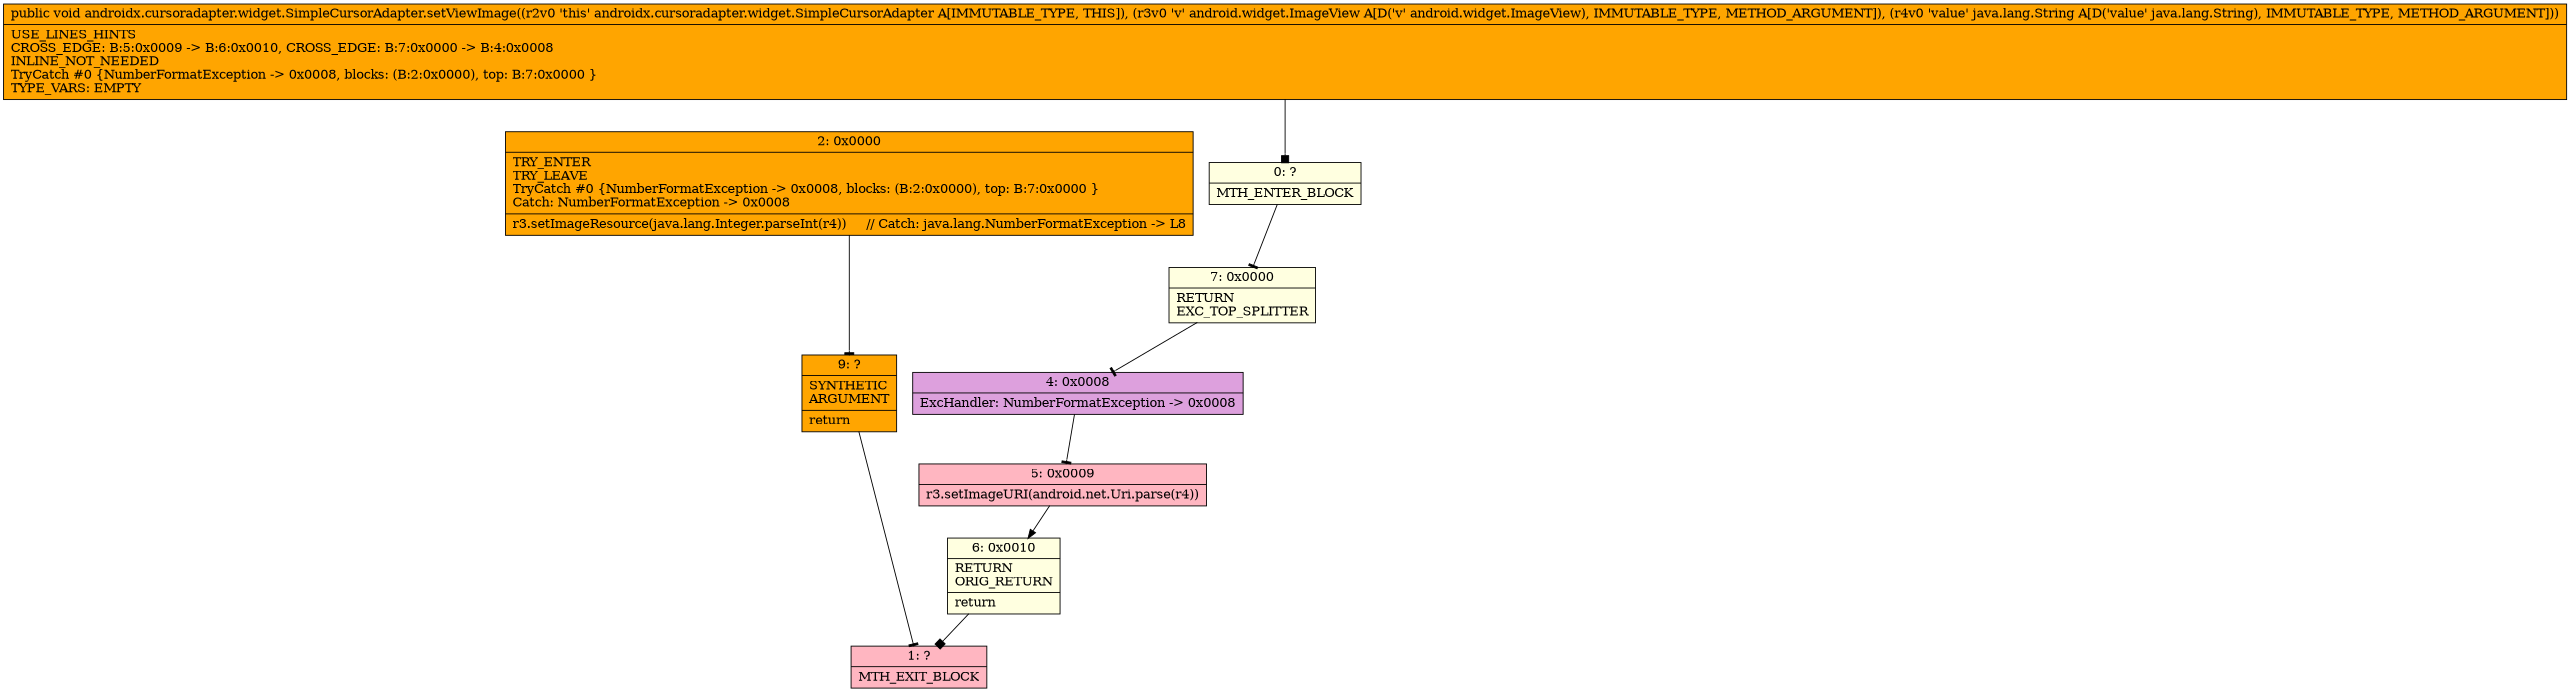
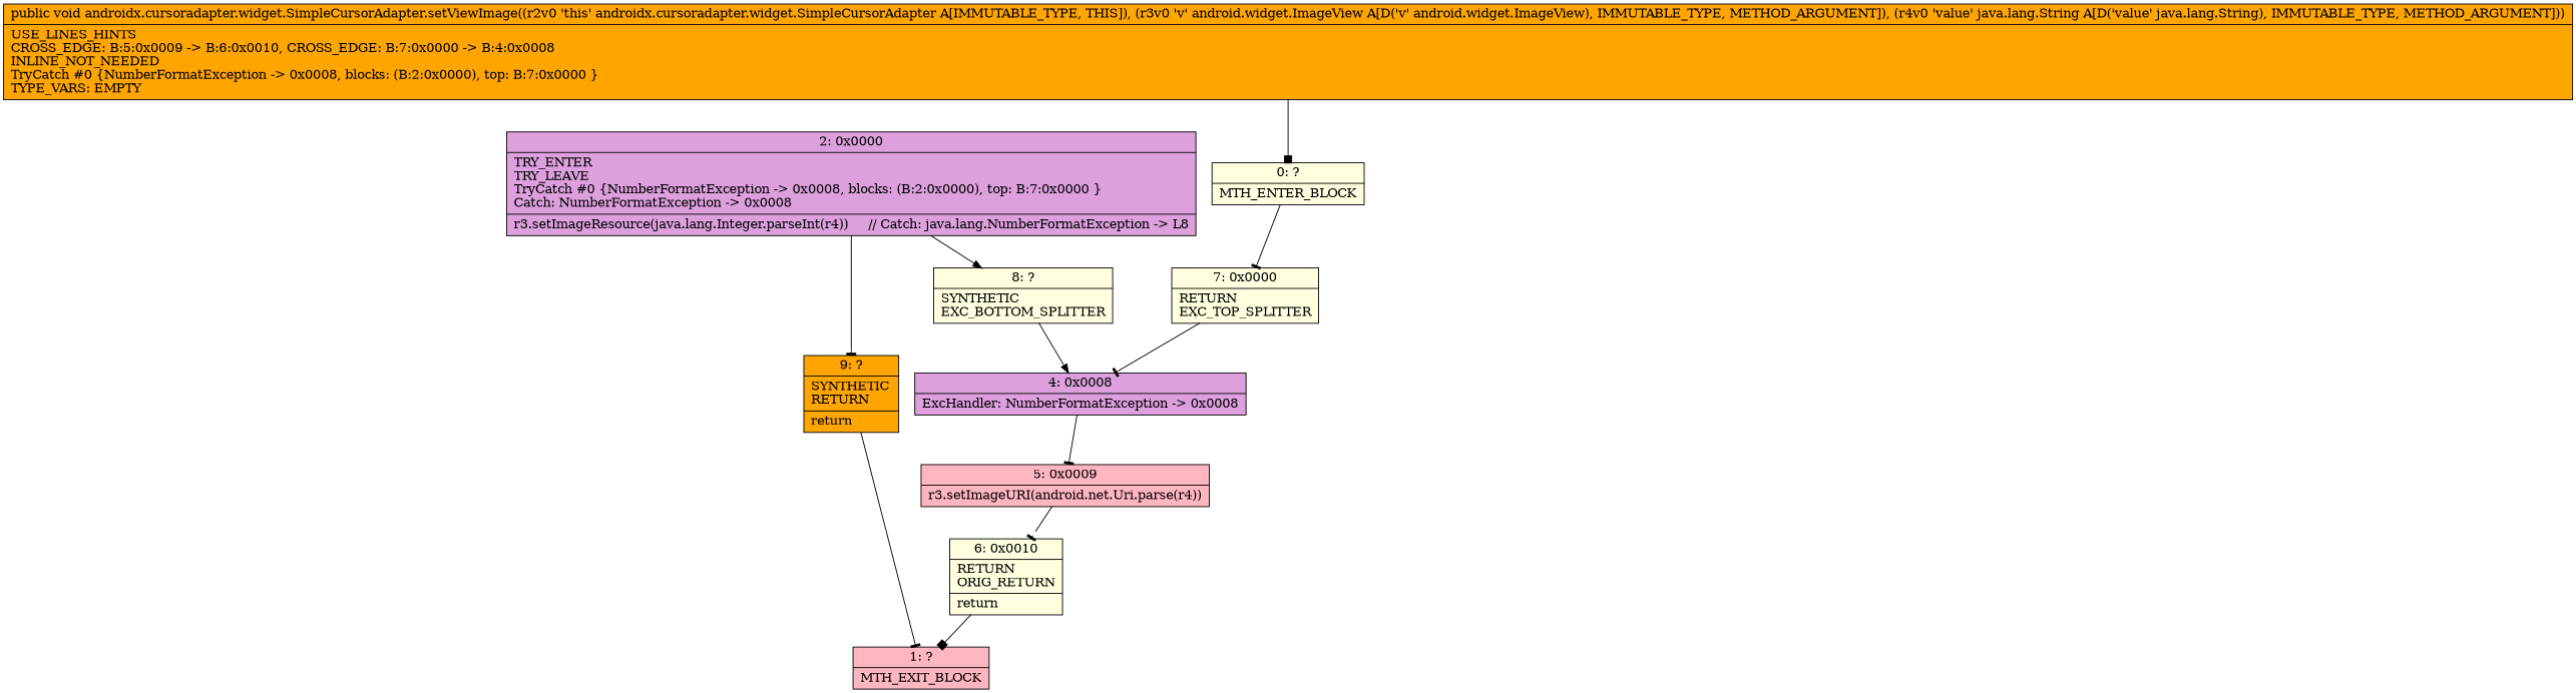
  digraph {
    node [fillcolor=lightyellow shape=record style=filled]
    edge [arrowhead=tee]
    n1 [label="{0\:\ ?|MTH_ENTER_BLOCK\l}"]
    n2 [label="{7\:\ 0x0000|RETURN\lEXC_TOP_SPLITTER\l}"]
    n3 [fillcolor=plum label="{4\:\ 0x0008|ExcHandler: NumberFormatException \-\> 0x0008\l}"]
-   n4 [fillcolor=orange label="{2\:\ 0x0000|TRY_ENTER\lTRY_LEAVE\lTryCatch #0 \{NumberFormatException \-\> 0x0008, blocks: (B:2:0x0000), top: B:7:0x0000 \}\lCatch: NumberFormatException \-\> 0x0008\l|r3.setImageResource(java.lang.Integer.parseInt(r4))     \/\/ Catch: java.lang.NumberFormatException \-\> L8\l}"]
-   n6 [fillcolor=orange label="{9\:\ ?|SYNTHETIC\lARGUMENT\l|return\l}"]
+   n4 [fillcolor=plum label="{2\:\ 0x0000|TRY_ENTER\lTRY_LEAVE\lTryCatch #0 \{NumberFormatException \-\> 0x0008, blocks: (B:2:0x0000), top: B:7:0x0000 \}\lCatch: NumberFormatException \-\> 0x0008\l|r3.setImageResource(java.lang.Integer.parseInt(r4))     \/\/ Catch: java.lang.NumberFormatException \-\> L8\l}"]
+   n5 [label="{8\:\ ?|SYNTHETIC\lEXC_BOTTOM_SPLITTER\l}"]
+   n6 [fillcolor=orange label="{9\:\ ?|SYNTHETIC\lRETURN\l|return\l}"]
    n7 [fillcolor=lightpink label="{5\:\ 0x0009|r3.setImageURI(android.net.Uri.parse(r4))\l}"]
    n8 [fillcolor=lightpink label="{1\:\ ?|MTH_EXIT_BLOCK\l}"]
    n9 [label="{6\:\ 0x0010|RETURN\lORIG_RETURN\l|return\l}"]
    n10 [fillcolor=orange label="{public void androidx.cursoradapter.widget.SimpleCursorAdapter.setViewImage((r2v0 'this' androidx.cursoradapter.widget.SimpleCursorAdapter A[IMMUTABLE_TYPE, THIS]), (r3v0 'v' android.widget.ImageView A[D('v' android.widget.ImageView), IMMUTABLE_TYPE, METHOD_ARGUMENT]), (r4v0 'value' java.lang.String A[D('value' java.lang.String), IMMUTABLE_TYPE, METHOD_ARGUMENT]))  | USE_LINES_HINTS\lCROSS_EDGE: B:5:0x0009 \-\> B:6:0x0010, CROSS_EDGE: B:7:0x0000 \-\> B:4:0x0008\lINLINE_NOT_NEEDED\lTryCatch #0 \{NumberFormatException \-\> 0x0008, blocks: (B:2:0x0000), top: B:7:0x0000 \}\lTYPE_VARS: EMPTY\l}"]
    n1 -> n2
    n2 -> n3
    n3 -> n7
+   n4 -> n5 [arrowhead=normal]
    n4 -> n6
+   n5 -> n3 [arrowhead=normal]
    n6 -> n8
-   n7 -> n9 [arrowhead=normal]
+   n7 -> n9
    n9 -> n8 [arrowhead=box]
    n10 -> n1 [arrowhead=box]
  }
